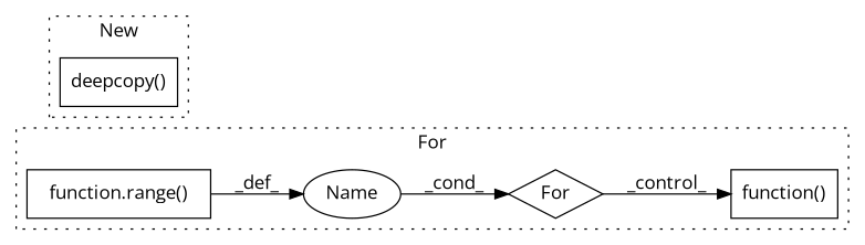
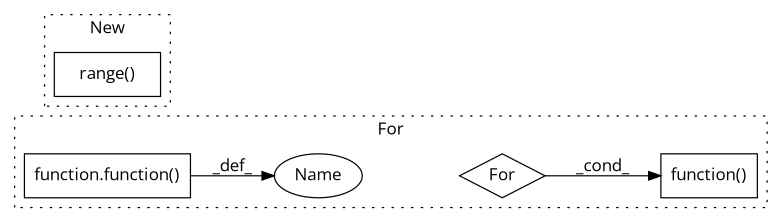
  digraph {
    fontname="Open Sans"
    rankdir=LR
    node [a=75 fontname="Open Sans" shape=box]
    edge [fontname="Open Sans"]
    n1 [l="19,1" label="function()" s="66046,66074"]
    n2 [a=107 l="4,22" label=For s="65662,65700" shape=diamond]
    n3 [a=87 l=9 label=Name s=65666 shape=ellipse]
-   n4 [l="6,1" label="function.range()" s="65679,65699"]
-   n5 [l="14,1" label="deepcopy()" s="66807,66842"]
+   n4 [l="6,1" label="function.function()" s="65679,65699"]
+   n5 [l="14,1" label="range()" s="66807,66842"]
    subgraph cluster_1 {
      label=For
      style=dotted
      n1
      n2
      n3
      n4
    }
    subgraph cluster_2 {
      label=New
      style=dotted
      n5
    }
-   n2 -> n1 [label=_control_]
-   n3 -> n2 [label=_cond_]
+   n2 -> n1 [label=_cond_]
    n4 -> n3 [label=_def_]
  }
